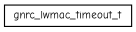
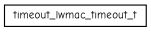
  digraph {
    rankdir=LR
    fontname="Comic Neue"
-   n1 [color=black fillcolor=white fontname="Comic Neue" fontsize=10 height=0.2 label=gnrc_lwmac_timeout_t shape=record style=filled width=0.4]
+   n1 [color=black fillcolor=white fontname="Comic Neue" fontsize=10 height=0.2 label=timeout_lwmac_timeout_t shape=record style=filled width=0.4]
  }
